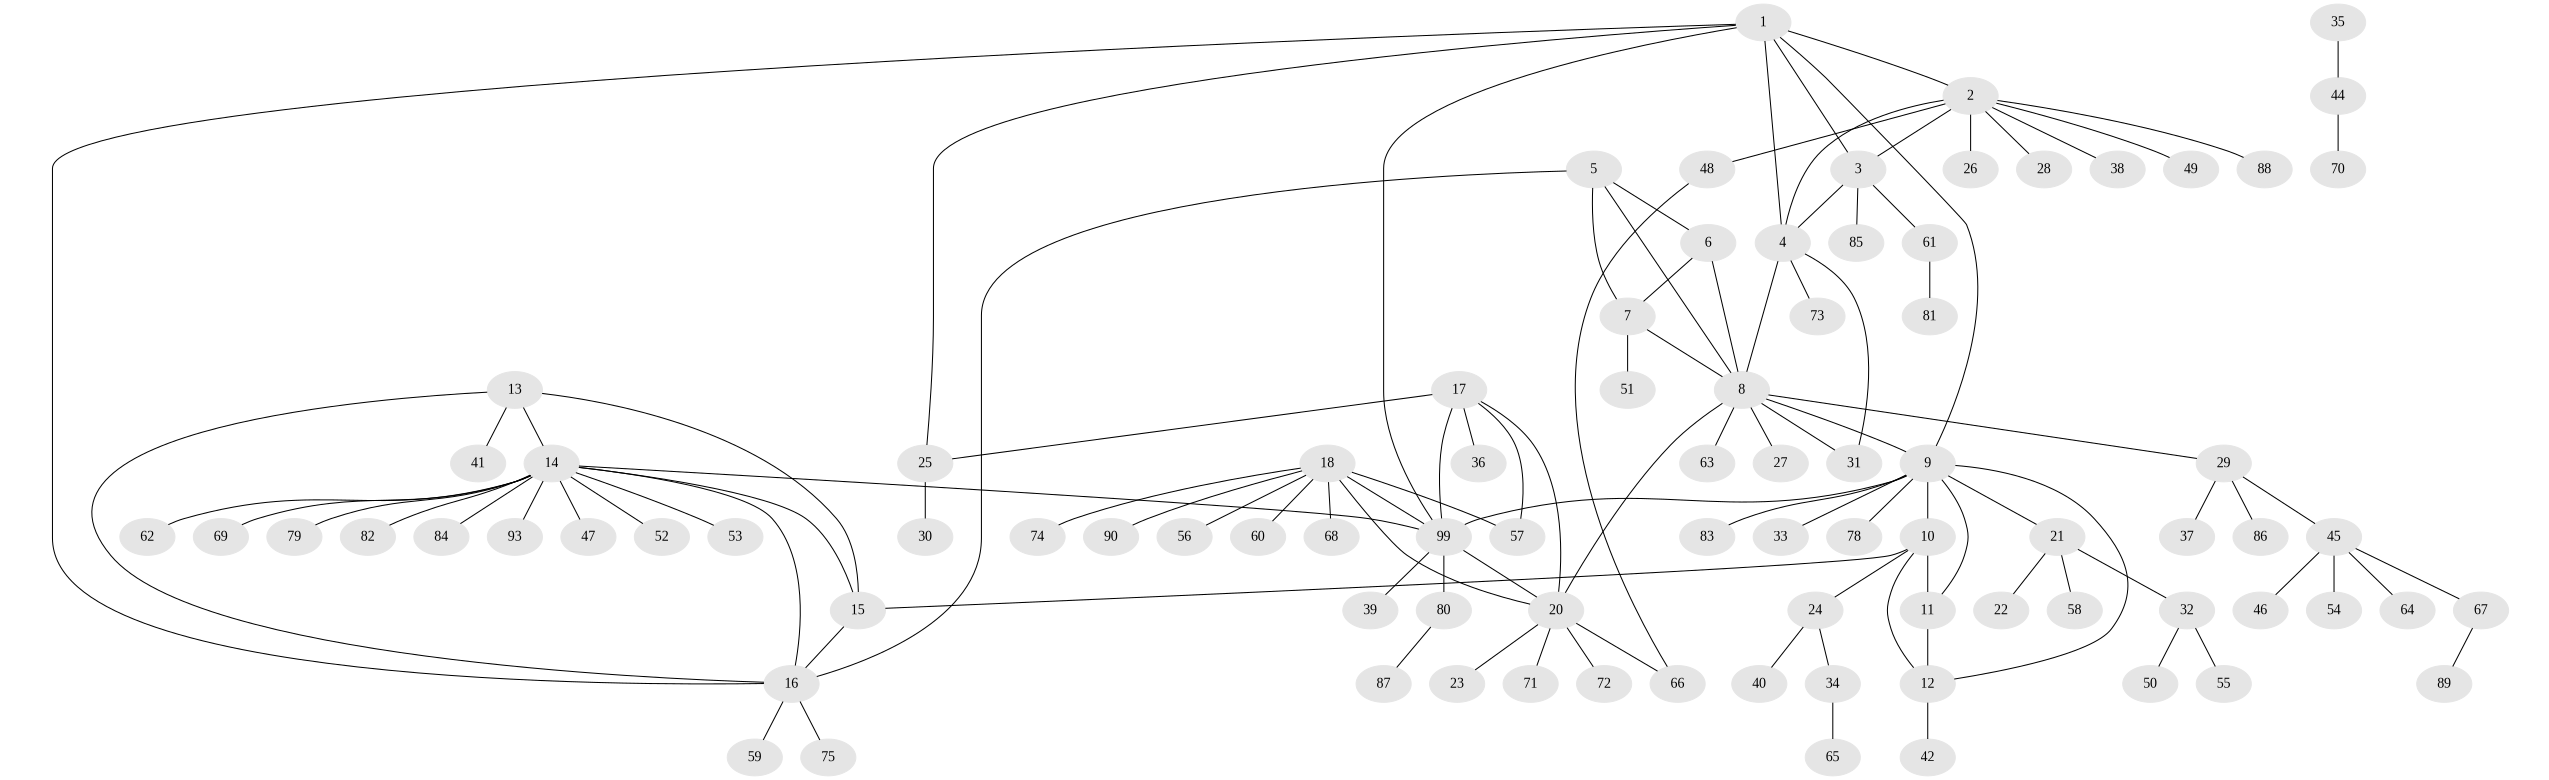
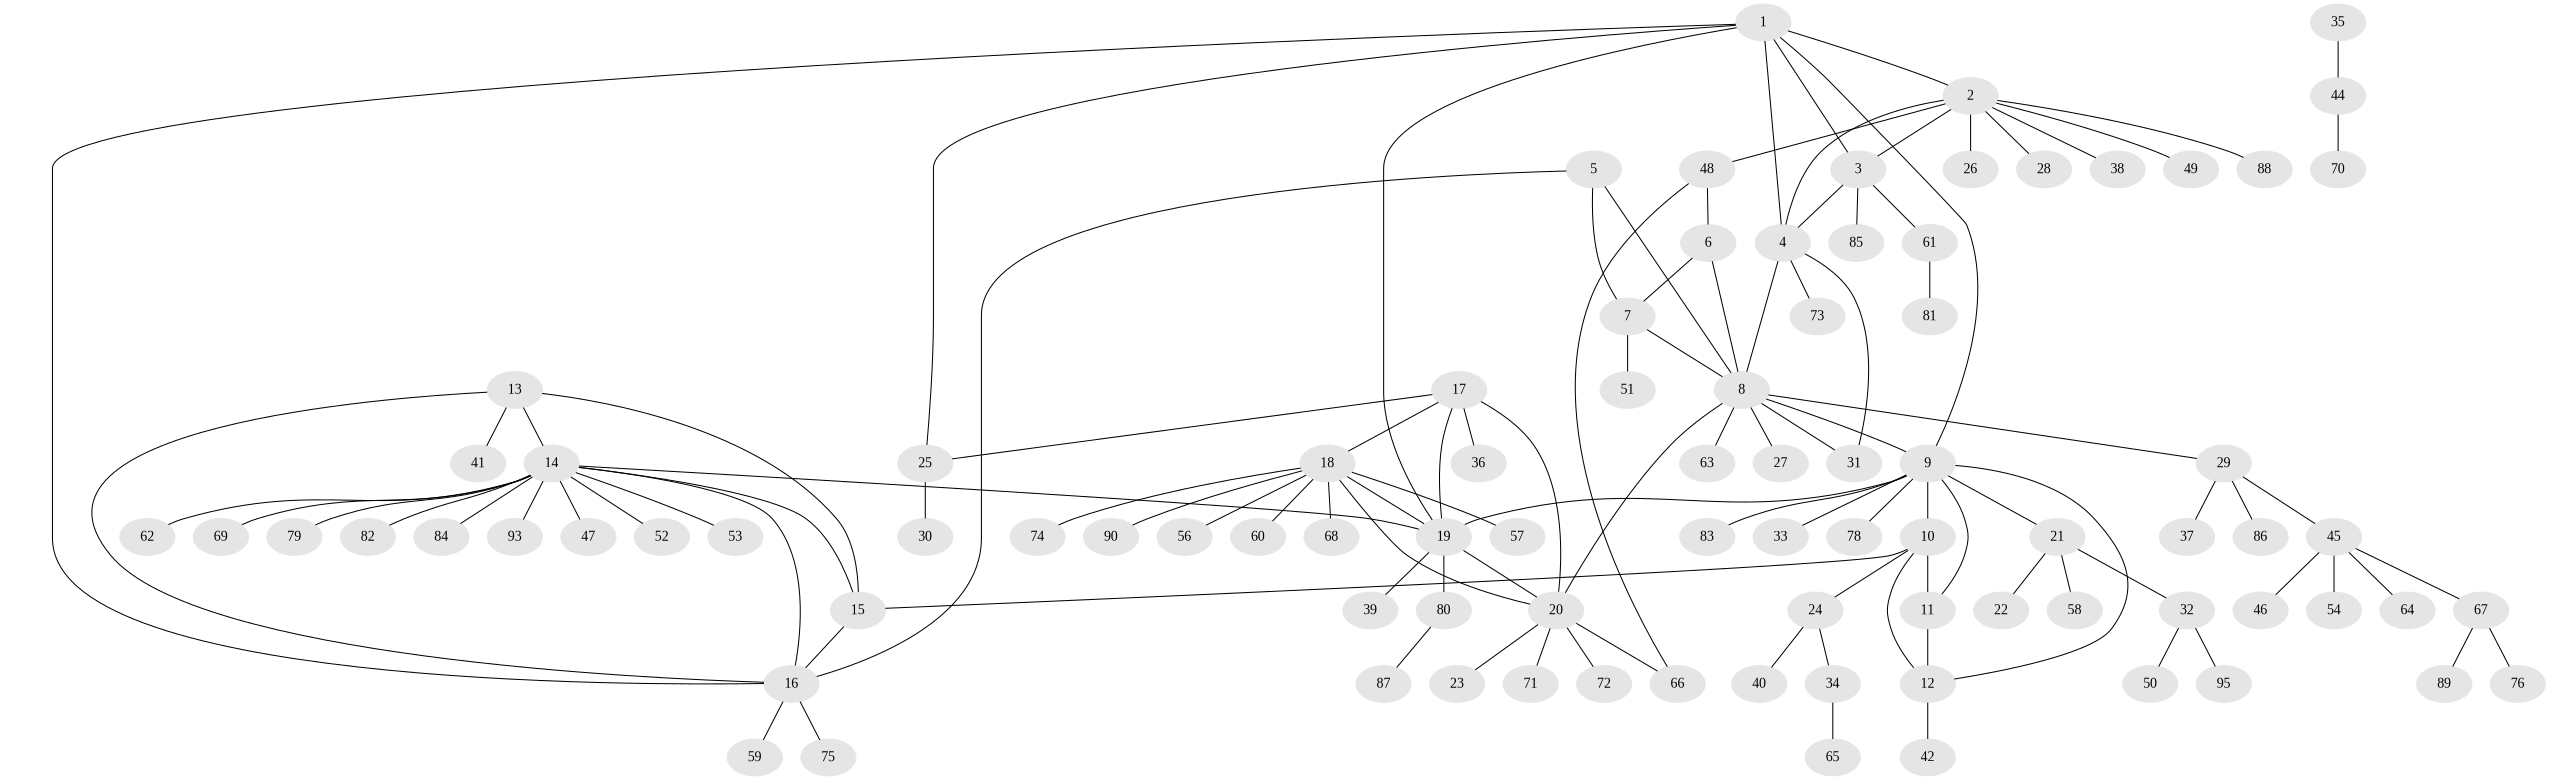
  graph {
    fontname="Liberation Serif"
    node [color=gray90 fontname="Liberation Serif" style=filled]
    edge [fontname="Liberation Serif"]
    1
    2
    3
    4
    9
    16
-   19 [label=99]
+   19
    25
    26
    28
    38
    48
    49
    88
    61
    85
    8
    31
    73
    10
    11
    12
    21
    33
    78
    83
    59
    75
    20
    39
    80
    30
    66
    81
    27
    29
    63
    5
    6
    7
    51
    23
    71
    72
    37
    45
    86
    15
    24
    42
    22
    32
    58
    34
    40
    35
    44
    13
    14
    41
    n61 [label=93]
    47
    52
    53
    62
    69
    79
    82
    84
    17
    18
    36
    56
    57
    60
    68
    74
    90
    87
    50
-   55
+   55 [label=95]
    65
    46
    54
    64
    67
    70
+   76
    89
    1 -- 2
    1 -- 3
    1 -- 4
    1 -- 9
    1 -- 16
    1 -- 19
    1 -- 25
    2 -- 3
    2 -- 4
    2 -- 26
    2 -- 28
    2 -- 38
    2 -- 48
    2 -- 49
    2 -- 88
    3 -- 4
    3 -- 61
    3 -- 85
    4 -- 8
    4 -- 31
    4 -- 73
    9 -- 19
    9 -- 10
    9 -- 11
    9 -- 12
    9 -- 21
    9 -- 33
    9 -- 78
    9 -- 83
    16 -- 59
    16 -- 75
    19 -- 20
    19 -- 39
    19 -- 80
    25 -- 30
    48 -- 66
    61 -- 81
    8 -- 9
    8 -- 31
    8 -- 20
    8 -- 27
    8 -- 29
    8 -- 63
    10 -- 11
    10 -- 12
    10 -- 15
    10 -- 24
    11 -- 12
    12 -- 42
    21 -- 22
    21 -- 32
    21 -- 58
    20 -- 66
    20 -- 23
    20 -- 71
    20 -- 72
    80 -- 87
    29 -- 37
    29 -- 45
    29 -- 86
    5 -- 16
    5 -- 8
-   5 -- 6
+   48 -- 6
    5 -- 7
    6 -- 8
    6 -- 7
    7 -- 8
    7 -- 51
    45 -- 46
    45 -- 54
    45 -- 64
    45 -- 67
    15 -- 16
    24 -- 34
    24 -- 40
    32 -- 50
    32 -- 55
    34 -- 65
    35 -- 44
    44 -- 70
    13 -- 16
    13 -- 15
    13 -- 14
    13 -- 41
    14 -- 16
    14 -- 19
    14 -- 15
    14 -- n61
    14 -- 47
    14 -- 52
    14 -- 53
    14 -- 62
    14 -- 69
    14 -- 79
    14 -- 82
    14 -- 84
    17 -- 19
    17 -- 25
    17 -- 20
-   17 -- 57
+   17 -- 18
    17 -- 36
    18 -- 19
    18 -- 20
    18 -- 56
    18 -- 57
    18 -- 60
    18 -- 68
    18 -- 74
    18 -- 90
+   67 -- 76
    67 -- 89
  }
